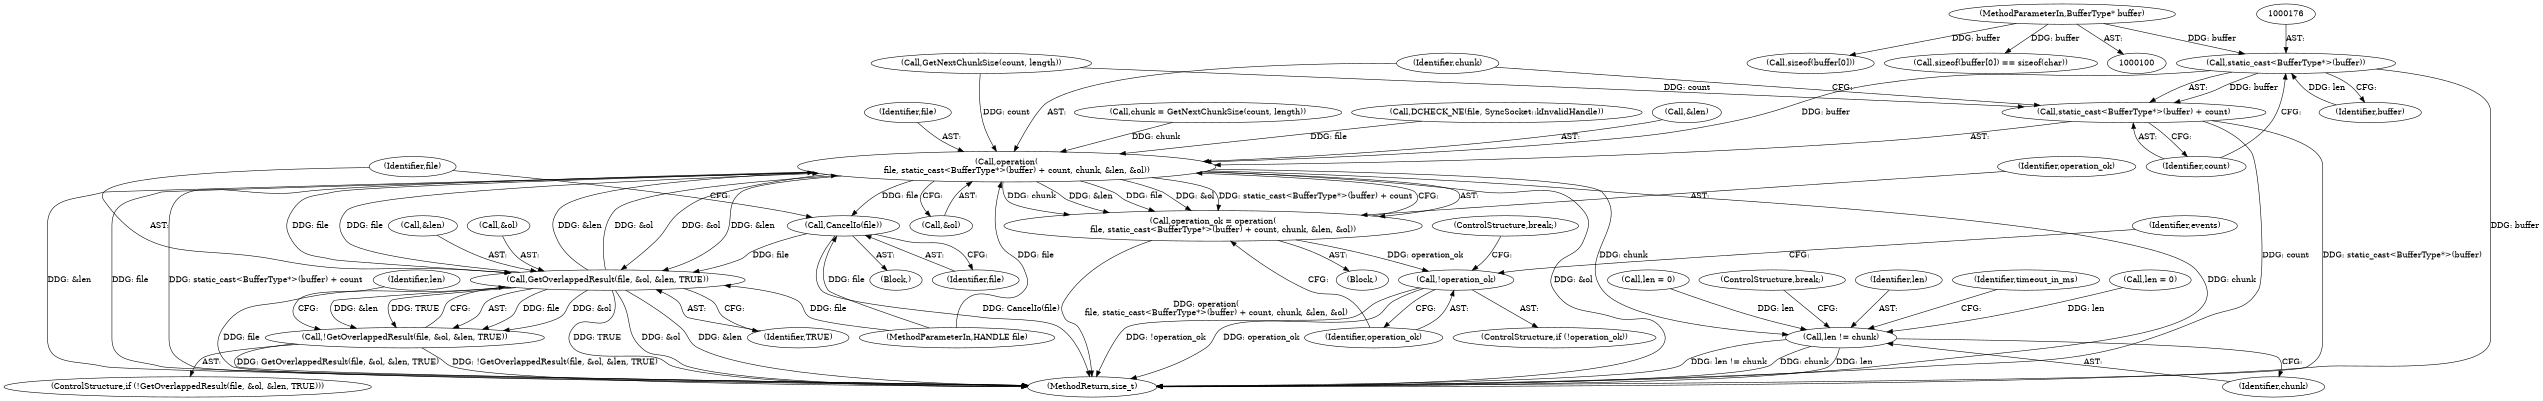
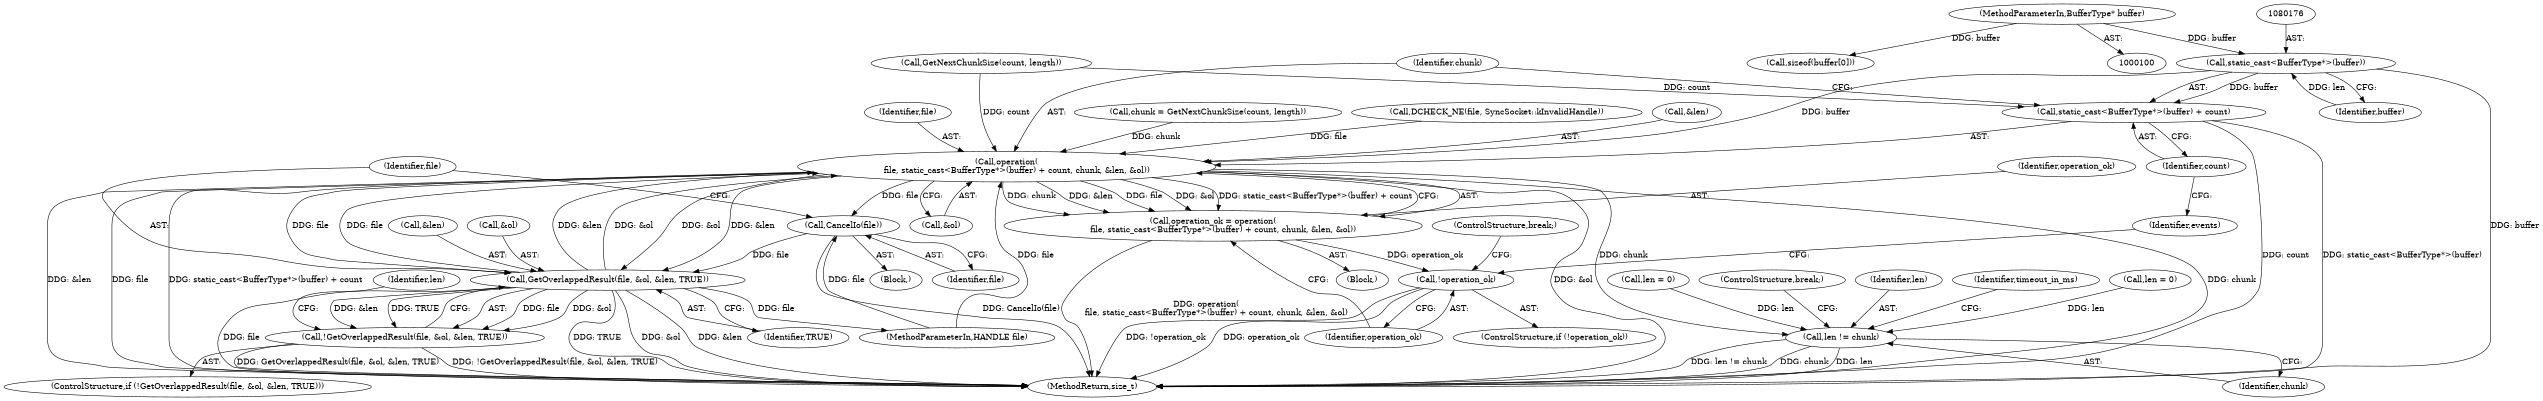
  digraph {
    n1 [label="(Call,static_cast<BufferType*>(buffer))"]
    n2 [label="(Call,operation(\n        file, static_cast<BufferType*>(buffer) + count, chunk, &len, &ol))"]
    n3 [label="(Call,static_cast<BufferType*>(buffer) + count)"]
    n4 [label="(Identifier,buffer)"]
    n5 [label="(MethodReturn,size_t)"]
    n6 [label="(Call,operation_ok = operation(\n        file, static_cast<BufferType*>(buffer) + count, chunk, &len, &ol))"]
    n7 [label="(Call,CancelIo(file))"]
    n8 [label="(Call,GetOverlappedResult(file, &ol, &len, TRUE))"]
    n9 [label="(Call,len != chunk)"]
    n10 [label="(Call,&ol)"]
    n11 [label="(Identifier,count)"]
    n12 [label="(MethodParameterIn,BufferType* buffer)"]
    n13 [label="(Call,sizeof(buffer[0]))"]
-   n14 [label="(Call,sizeof(buffer[0]) == sizeof(char))"]
    1000100
    n16 [label="(Call,!operation_ok)"]
    n17 [label="(Block,)"]
    n18 [label="(Identifier,file)"]
    n19 [label="(Block,)"]
    n20 [label="(Call,!GetOverlappedResult(file, &ol, &len, TRUE))"]
    n21 [label="(Identifier,TRUE)"]
    n22 [label="(Identifier,chunk)"]
    n23 [label="(ControlStructure,if (!operation_ok))"]
    n24 [label="(Identifier,operation_ok)"]
    n25 [label="(ControlStructure,if (!GetOverlappedResult(file, &ol, &len, TRUE)))"]
    n26 [label="(Call,chunk = GetNextChunkSize(count, length))"]
    n27 [label="(Call,&len)"]
    n28 [label="(Call,DCHECK_NE(file, SyncSocket::kInvalidHandle))"]
    n29 [label="(Identifier,chunk)"]
    n30 [label="(ControlStructure,break;)"]
    n31 [label="(Call,&len)"]
    n32 [label="(Call,&ol)"]
    n33 [label="(Call,GetNextChunkSize(count, length))"]
    n34 [label="(Identifier,operation_ok)"]
    n35 [label="(Identifier,file)"]
    n36 [label="(ControlStructure,break;)"]
    n37 [label="(Identifier,len)"]
    n38 [label="(MethodParameterIn,HANDLE file)"]
    n39 [label="(Identifier,len)"]
    n40 [label="(Identifier,timeout_in_ms)"]
    n41 [label="(Call,len = 0)"]
    n42 [label="(Call,len = 0)"]
    n43 [label="(Identifier,events)"]
    n44 [label="(Identifier,file)"]
-   1000176
+   1000176 [label=1080176]
    n1 -> n2 [label="DDG: buffer"]
    n1 -> n3 [label="AST: "]
    n1 -> n3 [label="DDG: buffer"]
    n1 -> n4 [label="CFG: "]
    n1 -> n5 [label="DDG: buffer"]
    n2 -> n5 [label="DDG: &ol"]
    n2 -> n5 [label="DDG: chunk"]
    n2 -> n5 [label="DDG: &len"]
    n2 -> n5 [label="DDG: file"]
    n2 -> n5 [label="DDG: static_cast<BufferType*>(buffer) + count"]
    n2 -> n6 [label="AST: "]
    n2 -> n6 [label="DDG: chunk"]
    n2 -> n6 [label="DDG: &len"]
    n2 -> n6 [label="DDG: file"]
    n2 -> n6 [label="DDG: &ol"]
    n2 -> n6 [label="DDG: static_cast<BufferType*>(buffer) + count"]
    n2 -> n7 [label="DDG: file"]
    n2 -> n8 [label="DDG: file"]
    n2 -> n8 [label="DDG: &ol"]
    n2 -> n8 [label="DDG: &len"]
    n2 -> n9 [label="DDG: chunk"]
    n2 -> n10 [label="CFG: "]
    n3 -> n2 [label="AST: "]
    n3 -> n5 [label="DDG: count"]
    n3 -> n5 [label="DDG: static_cast<BufferType*>(buffer)"]
    n3 -> n11 [label="CFG: "]
    n4 -> n1 [label="DDG: len"]
    n6 -> n2 [label="CFG: "]
    n6 -> n5 [label="DDG: operation(\n        file, static_cast<BufferType*>(buffer) + count, chunk, &len, &ol)"]
    n6 -> n16 [label="DDG: operation_ok"]
    n6 -> n17 [label="AST: "]
    n7 -> n5 [label="DDG: CancelIo(file)"]
    n7 -> n8 [label="DDG: file"]
    n7 -> n18 [label="CFG: "]
    n7 -> n19 [label="AST: "]
    n8 -> n2 [label="DDG: file"]
    n8 -> n2 [label="DDG: &len"]
    n8 -> n2 [label="DDG: &ol"]
    n8 -> n5 [label="DDG: TRUE"]
    n8 -> n5 [label="DDG: &ol"]
    n8 -> n5 [label="DDG: &len"]
    n8 -> n5 [label="DDG: file"]
    n8 -> n20 [label="AST: "]
    n8 -> n20 [label="DDG: file"]
    n8 -> n20 [label="DDG: &ol"]
    n8 -> n20 [label="DDG: &len"]
    n8 -> n20 [label="DDG: TRUE"]
    n8 -> n21 [label="CFG: "]
    n9 -> n5 [label="DDG: len != chunk"]
    n9 -> n5 [label="DDG: chunk"]
    n9 -> n5 [label="DDG: len"]
    n9 -> n22 [label="CFG: "]
    n10 -> n2 [label="AST: "]
-   n11 -> n1 [label="CFG: "]
+   n11 -> n43 [label="CFG: "]
    n11 -> n3 [label="AST: "]
    n12 -> n1 [label="DDG: buffer"]
    n12 -> n13 [label="DDG: buffer"]
-   n12 -> n14 [label="DDG: buffer"]
    n12 -> 1000100 [label="AST: "]
    n16 -> n5 [label="DDG: !operation_ok"]
    n16 -> n5 [label="DDG: operation_ok"]
    n16 -> n23 [label="AST: "]
    n16 -> n24 [label="CFG: "]
    n18 -> n7 [label="AST: "]
    n20 -> n5 [label="DDG: GetOverlappedResult(file, &ol, &len, TRUE)"]
    n20 -> n5 [label="DDG: !GetOverlappedResult(file, &ol, &len, TRUE)"]
    n20 -> n8 [label="CFG: "]
    n20 -> n25 [label="AST: "]
    n21 -> n8 [label="AST: "]
    n22 -> n9 [label="AST: "]
    n24 -> n6 [label="CFG: "]
    n24 -> n16 [label="AST: "]
    n26 -> n2 [label="DDG: chunk"]
    n27 -> n8 [label="AST: "]
    n28 -> n2 [label="DDG: file"]
    n29 -> n2 [label="AST: "]
    n29 -> n3 [label="CFG: "]
    n30 -> n16 [label="CFG: "]
    n31 -> n2 [label="AST: "]
    n32 -> n8 [label="AST: "]
    n33 -> n2 [label="DDG: count"]
    n33 -> n3 [label="DDG: count"]
    n34 -> n6 [label="AST: "]
    n35 -> n7 [label="CFG: "]
    n35 -> n8 [label="AST: "]
    n36 -> n9 [label="CFG: "]
    n37 -> n9 [label="AST: "]
    n38 -> n2 [label="DDG: file"]
    n38 -> n7 [label="DDG: file"]
-   n38 -> n8 [label="DDG: file"]
+   n8 -> n38 [label="DDG: file"]
    n39 -> n20 [label="CFG: "]
    n40 -> n9 [label="CFG: "]
    n41 -> n9 [label="DDG: len"]
    n42 -> n9 [label="DDG: len"]
    n43 -> n16 [label="CFG: "]
    n44 -> n2 [label="AST: "]
    1000176 -> n1 [label="AST: "]
  }
